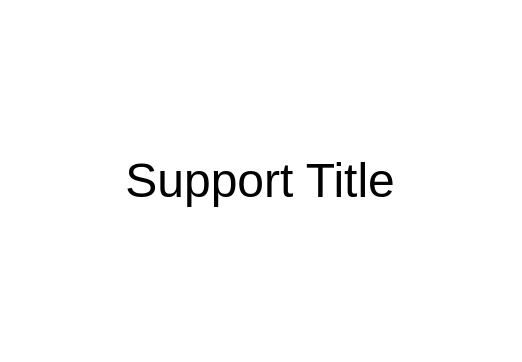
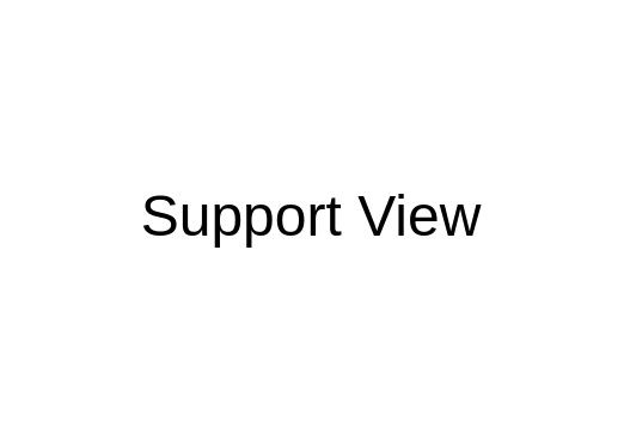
  <mxCell id="0" />
  <mxCell id="1" value="About" parent="0" />
  <mxCell id="2" value="Title" parent="0" />
- <mxCell id="3" value="Support Title" style="text;html=1;strokeColor=none;fillColor=none;align=center;verticalAlign=middle;whiteSpace=wrap;rounded=0;fontSize=48;opacity=30;" parent="2" vertex="1"><mxGeometry x="20" y="20" width="480" height="320" as="geometry" /></mxCell>
+ <mxCell id="3" value="Support View" style="text;html=1;strokeColor=none;fillColor=none;align=center;verticalAlign=middle;whiteSpace=wrap;rounded=0;fontSize=48;opacity=30;" parent="2" vertex="1"><mxGeometry x="20" y="20" width="480" height="320" as="geometry" /></mxCell>
  <mxCell id="4" value="" style="shape=image;html=1;verticalAlign=top;verticalLabelPosition=bottom;labelBackgroundColor=#ffffff;imageAspect=0;aspect=fixed;image=https://cdn1.iconfinder.com/data/icons/hawcons/32/699014-icon-28-information-128.png;shadow=0;dashed=0;fontFamily=Helvetica;fontSize=12;fontColor=#000000;align=center;strokeColor=#000000;fillColor=#505050;dashPattern=1 1;" parent="2" vertex="1"><mxGeometry x="480" y="200" width="20" height="20" as="geometry" /></mxCell>
